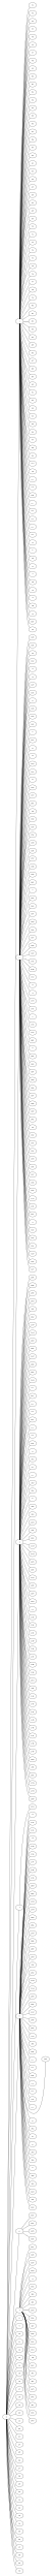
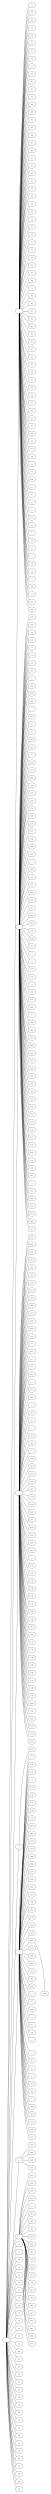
  graph {
    fontname="Comic Neue"
    rankdir=LR
    node [fontname="Comic Neue"]
    edge [fontname="Comic Neue"]
    0
    1
    2
    3
    4
    5
    6
    7
    8
    9
    10
    11
    12
    13
    14
    15
    16
    17
    18
    19
    20
    21
    22
    23
    24
    25
    26
    27
    28
    29
    30
    31
    32
    33
    34
    35
    36
    37
    38
    39
    40
    41
    42
    43
    44
    45
    46
    47
    48
    49
    50
    51
    52
    53
    54
    55
    56
    57
    58
    59
    60
    61
    62
    63
    64
    65
    66
    68
    69
    70
    71
    72
    73
    74
    75
    76
    77
    78
    79
    80
    81
    82
    83
    84
    85
    86
    87
    88
    89
    90
    91
    92
    93
    94
    95
    96
    97
    98
    99
    100
    101
    102
    103
    104
    105
    106
    107
    108
    109
    110
    111
    112
    113
    114
    115
    116
    117
    118
    119
    120
    121
    128
    130
    131
    132
    133
    134
    129
    136
    137
    138
    139
    140
    141
    142
    143
    144
    145
    146
    147
    148
    149
    150
    151
    152
    153
    154
    155
    156
    157
    158
    159
    160
    161
    162
    163
    164
    165
    166
    167
    168
    169
    170
    n164 [label=835]
    172
    173
    174
    175
    176
    177
    178
    179
    180
    181
    182
    183
    184
    185
    186
    187
    188
    189
    190
    191
    192
    193
    194
    195
    196
    197
    198
    199
    200
    201
    202
    171
    122
    123
    124
    125
    126
    127
    256
    258
    259
    260
    261
    262
    257
    264
    265
    266
    267
    268
    269
    263
    203
    204
    205
    206
    207
    208
    209
    210
    211
    212
    213
    214
    215
    216
    217
    218
    219
    220
    221
    222
    223
    224
    225
    226
    227
    228
    229
    230
    231
    232
    233
    234
    235
    236
    237
    238
    239
    240
    241
    242
    243
    244
    245
    246
    247
    248
    249
    250
    251
    252
    253
    254
    255
    270
    271
    272
    273
    274
    275
    276
    277
    278
    279
    280
    282
    283
    284
    285
    286
    287
    288
    289
    290
    291
    292
    293
    294
    295
    296
    297
    298
    299
    300
    301
    302
    303
    304
    305
    306
    307
    308
    309
    310
    311
    312
    313
    314
    315
    316
    317
    318
    319
    320
    321
    322
    323
    324
    325
    326
    327
    328
    329
    330
    331
    332
    333
    334
    335
    336
    337
    338
    339
    340
    341
    342
    343
    344
    345
    346
    347
    348
    349
    0 -- 1
    0 -- 2
    0 -- 3
    0 -- 4
    0 -- 5
    0 -- 6
    0 -- 7
    0 -- 8
    0 -- 9
    0 -- 10
    0 -- 11
    0 -- 12
    0 -- 13
    0 -- 14
    0 -- 15
    0 -- 16
    0 -- 17
    0 -- 18
    0 -- 19
    0 -- 20
    0 -- 21
    0 -- 22
    0 -- 23
    0 -- 24
    0 -- 25
    0 -- 26
    0 -- 27
    0 -- 28
    0 -- 29
    0 -- 30
    0 -- 31
    0 -- 32
    0 -- 33
    0 -- 34
    0 -- 35
    0 -- 36
    0 -- 37
    0 -- 38
    0 -- 39
    0 -- 40
    1 -- 41
    1 -- 42
    1 -- 43
    1 -- 44
    1 -- 45
    1 -- 46
    1 -- 47
    1 -- 48
    1 -- 49
    1 -- 50
    1 -- 51
    1 -- 52
    1 -- 53
    1 -- 54
    1 -- 55
    1 -- 56
    1 -- 57
    1 -- 58
    1 -- 59
    1 -- 60
    1 -- 61
    1 -- 62
    1 -- 63
    1 -- 64
    1 -- 65
    1 -- 66
    1 -- 68
    1 -- 69
    1 -- 70
    1 -- 71
    1 -- 72
    1 -- 73
    1 -- 74
    1 -- 75
    1 -- 76
    1 -- 77
    1 -- 78
    1 -- 79
    1 -- 80
    1 -- 81
    1 -- 82
    1 -- 83
    1 -- 84
    1 -- 85
    1 -- 86
    1 -- 87
    1 -- 88
    1 -- 89
    1 -- 90
    1 -- 91
    1 -- 92
    1 -- 93
    1 -- 94
    1 -- 95
    1 -- 96
    1 -- 97
    1 -- 98
    1 -- 99
    1 -- 100
    1 -- 101
    1 -- 102
    1 -- 103
    1 -- 104
    1 -- 105
    1 -- 106
    1 -- 107
    1 -- 108
    1 -- 109
    1 -- 110
    1 -- 111
    1 -- 112
    1 -- 113
    1 -- 114
    1 -- 115
    1 -- 116
    1 -- 117
    1 -- 118
    1 -- 119
    1 -- 120
    1 -- 121
    2 -- 128
    2 -- 130
    2 -- 131
    2 -- 132
    2 -- 133
    2 -- 134
    2 -- 129
    2 -- 136
    2 -- 137
    2 -- 138
    2 -- 139
    2 -- 140
    2 -- 141
    2 -- 142
    2 -- 143
    2 -- 144
    2 -- 145
    2 -- 146
    2 -- 147
    2 -- 148
    2 -- 149
    2 -- 150
    2 -- 151
    2 -- 152
    2 -- 153
    2 -- 154
    2 -- 155
    2 -- 156
    2 -- 157
    2 -- 158
    2 -- 159
    2 -- 160
    2 -- 161
    2 -- 162
    2 -- 163
    2 -- 164
    2 -- 165
    2 -- 166
    2 -- 167
    2 -- 168
    2 -- 169
    2 -- 170
    2 -- n164
    2 -- 172
    2 -- 173
    2 -- 174
    2 -- 175
    2 -- 176
    2 -- 177
    2 -- 178
    2 -- 179
    2 -- 180
    2 -- 181
    2 -- 182
    2 -- 183
    2 -- 184
    2 -- 185
    2 -- 186
    2 -- 187
    2 -- 188
    2 -- 189
    2 -- 190
    2 -- 191
    2 -- 192
    2 -- 193
    2 -- 194
    2 -- 195
    2 -- 196
    2 -- 197
    2 -- 198
    2 -- 199
    2 -- 200
    2 -- 201
    2 -- 202
    2 -- 171
    2 -- 122
    2 -- 123
    2 -- 124
    2 -- 125
    2 -- 126
    2 -- 127
    3 -- 256
    3 -- 258
    3 -- 259
    3 -- 260
    3 -- 261
    3 -- 262
    3 -- 257
    3 -- 264
    3 -- 265
    3 -- 266
    3 -- 267
    3 -- 268
    3 -- 269
    3 -- 263
    3 -- 203
    3 -- 204
    3 -- 205
    3 -- 206
    3 -- 207
    3 -- 208
    3 -- 209
    3 -- 210
    3 -- 211
    3 -- 212
    3 -- 213
    3 -- 214
    3 -- 215
    3 -- 216
    3 -- 217
    3 -- 218
    3 -- 219
    3 -- 220
    3 -- 221
    3 -- 222
    3 -- 223
    3 -- 224
    3 -- 225
    3 -- 226
    3 -- 227
    3 -- 228
    3 -- 229
    3 -- 230
    3 -- 231
    3 -- 232
    3 -- 233
    3 -- 234
    3 -- 235
    3 -- 236
    3 -- 237
    3 -- 238
    3 -- 239
    3 -- 240
    3 -- 241
    3 -- 242
    3 -- 243
    3 -- 244
    3 -- 245
    3 -- 246
    3 -- 247
    3 -- 248
    3 -- 249
    3 -- 250
    3 -- 251
    3 -- 252
    3 -- 253
    3 -- 254
    3 -- 255
    4 -- 270
    5 -- 271
    5 -- 272
    5 -- 273
    5 -- 274
    5 -- 275
    5 -- 276
    5 -- 277
    5 -- 278
    5 -- 279
    5 -- 280
    5 -- 282
    5 -- 283
    5 -- 284
    5 -- 285
    5 -- 286
    5 -- 287
    5 -- 288
    5 -- 289
    5 -- 290
    5 -- 291
    5 -- 292
    5 -- 293
    5 -- 294
    5 -- 295
    5 -- 296
    5 -- 297
    5 -- 298
    5 -- 299
    5 -- 300
    5 -- 301
    5 -- 302
    5 -- 303
    5 -- 304
    5 -- 305
    5 -- 306
    5 -- 307
    5 -- 308
    5 -- 309
-   5 -- 310
+   296 -- 310
    5 -- 311
    5 -- 312
    5 -- 313
    5 -- 314
    5 -- 315
    5 -- 316
    5 -- 317
    5 -- 318
    5 -- 319
    5 -- 320
    5 -- 321
    5 -- 322
    6 -- 323
    6 -- 324
    6 -- 325
    6 -- 326
    7 -- 327
    7 -- 328
    7 -- 329
    7 -- 330
    7 -- 331
    7 -- 332
    7 -- 333
    7 -- 334
    7 -- 335
    7 -- 336
    7 -- 337
    7 -- 338
    7 -- 339
    7 -- 340
    7 -- 341
    7 -- 342
    7 -- 343
    7 -- 344
    7 -- 345
    7 -- 346
    7 -- 347
    7 -- 348
    7 -- 349
  }
